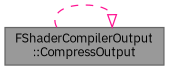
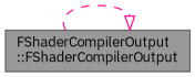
  digraph {
    rankdir=LR
    fontname="IBM Plex Sans"
-   n1 [color=gray40 fillcolor=grey60 fontcolor=black fontname="IBM Plex Sans" fontsize=10 height=0.2 label="FShaderCompilerOutput\l::CompressOutput" shape=box style=filled width=0.4]
+   n1 [color=gray40 fillcolor=grey60 fontcolor=black fontname="IBM Plex Sans" fontsize=10 height=0.2 label="FShaderCompilerOutput\l::FShaderCompilerOutput" shape=box style=filled width=0.4]
    n1 -> n1 [color=deeppink fontname="IBM Plex Sans" fontsize=10 labelfontname=Helvetica labelfontsize=10 style=dashed arrowhead=onormal]
  }
